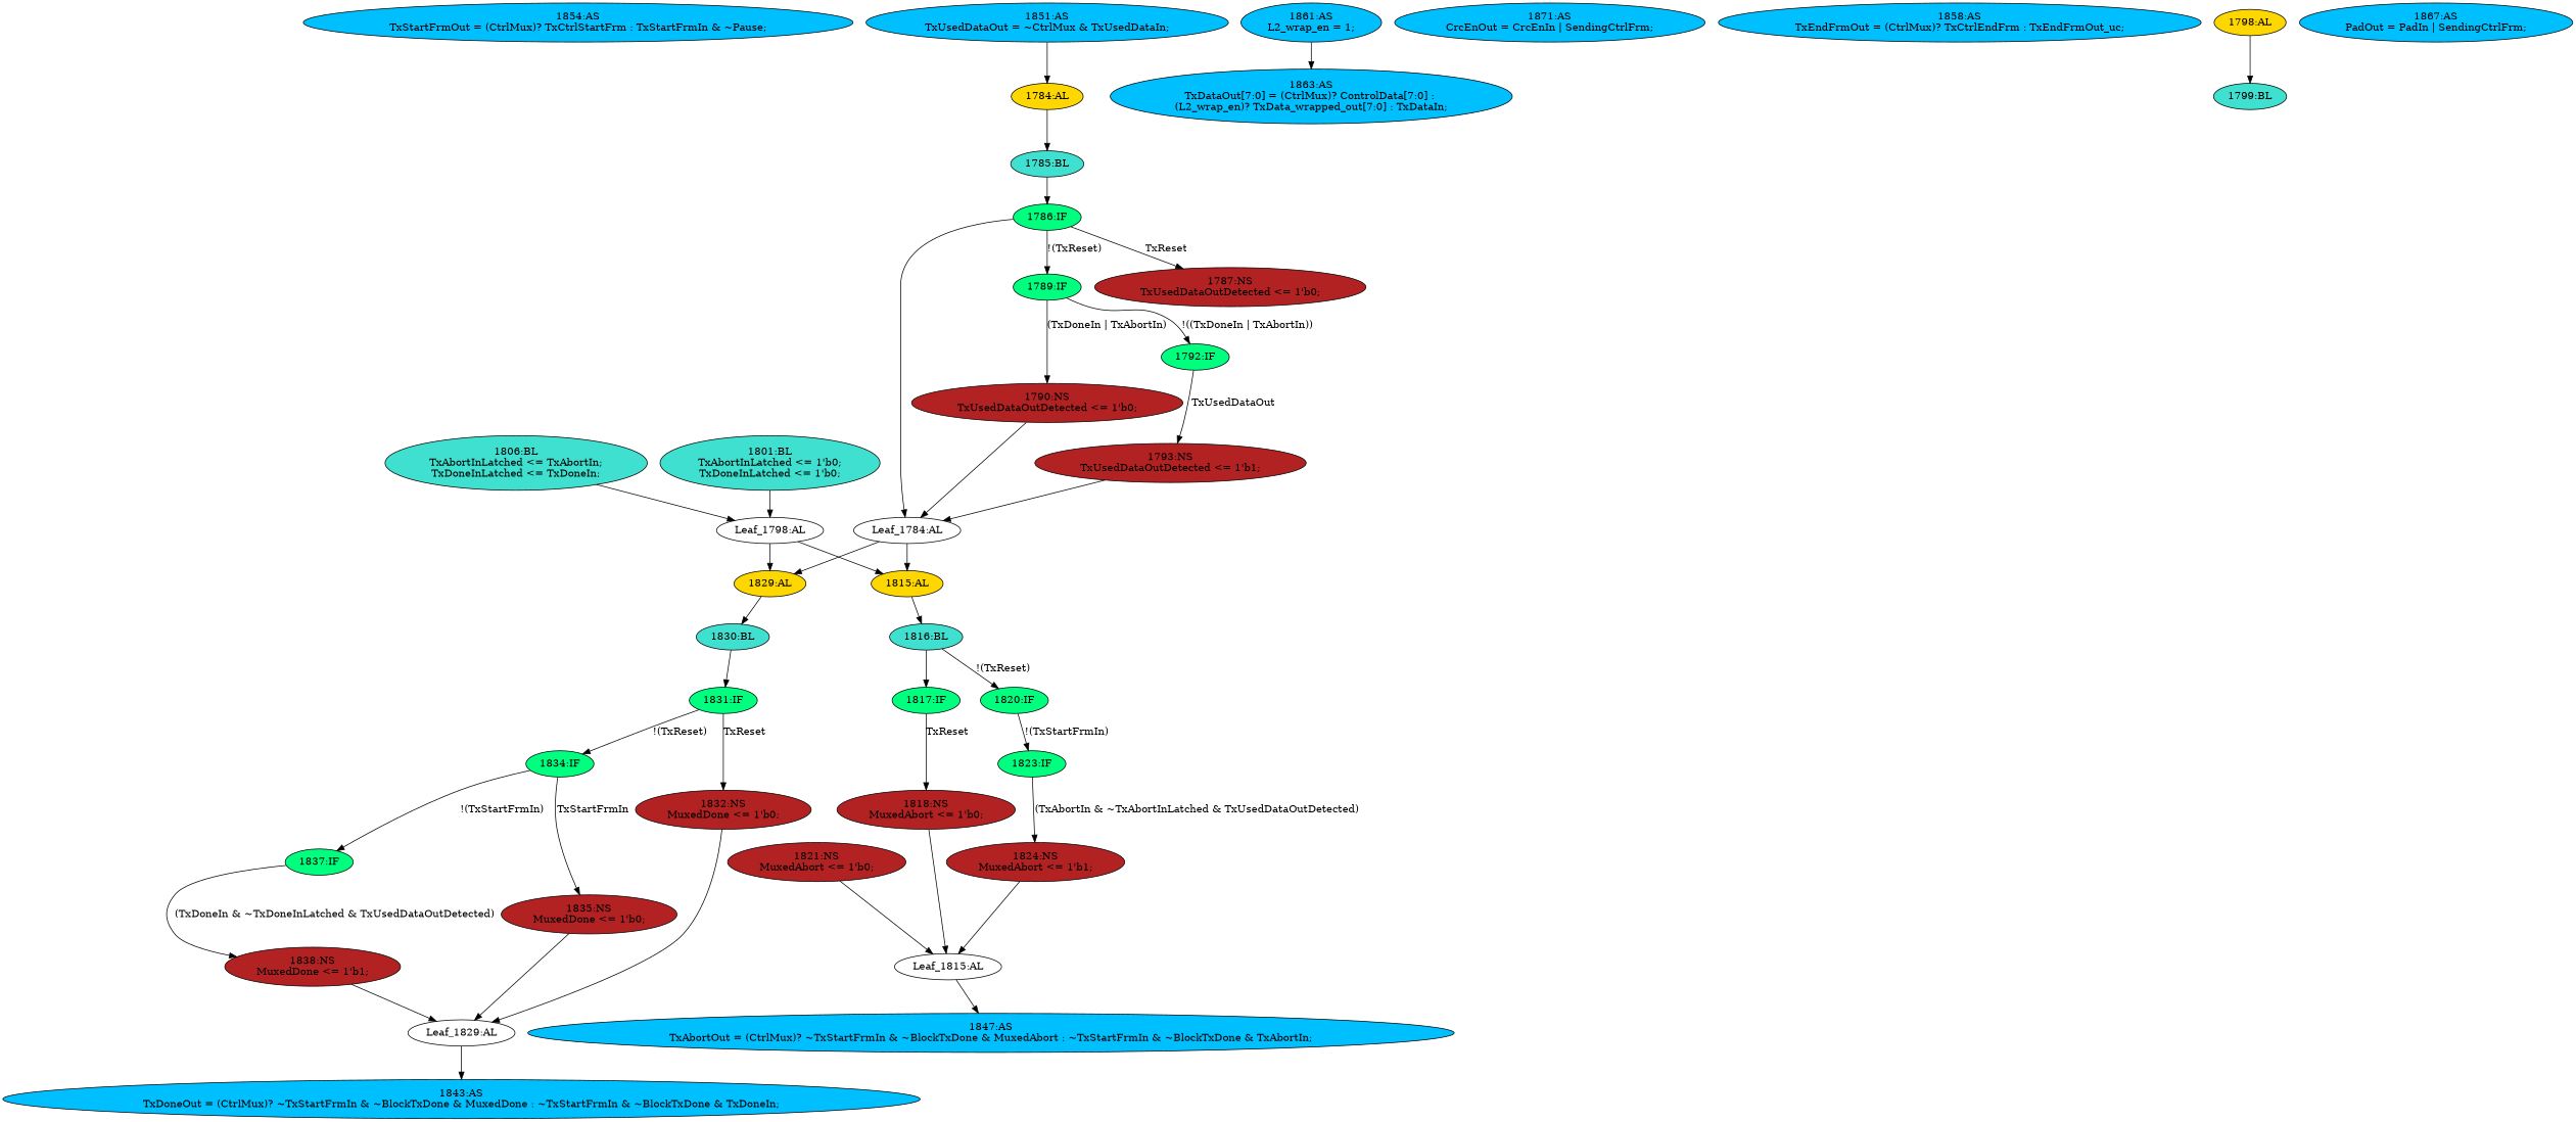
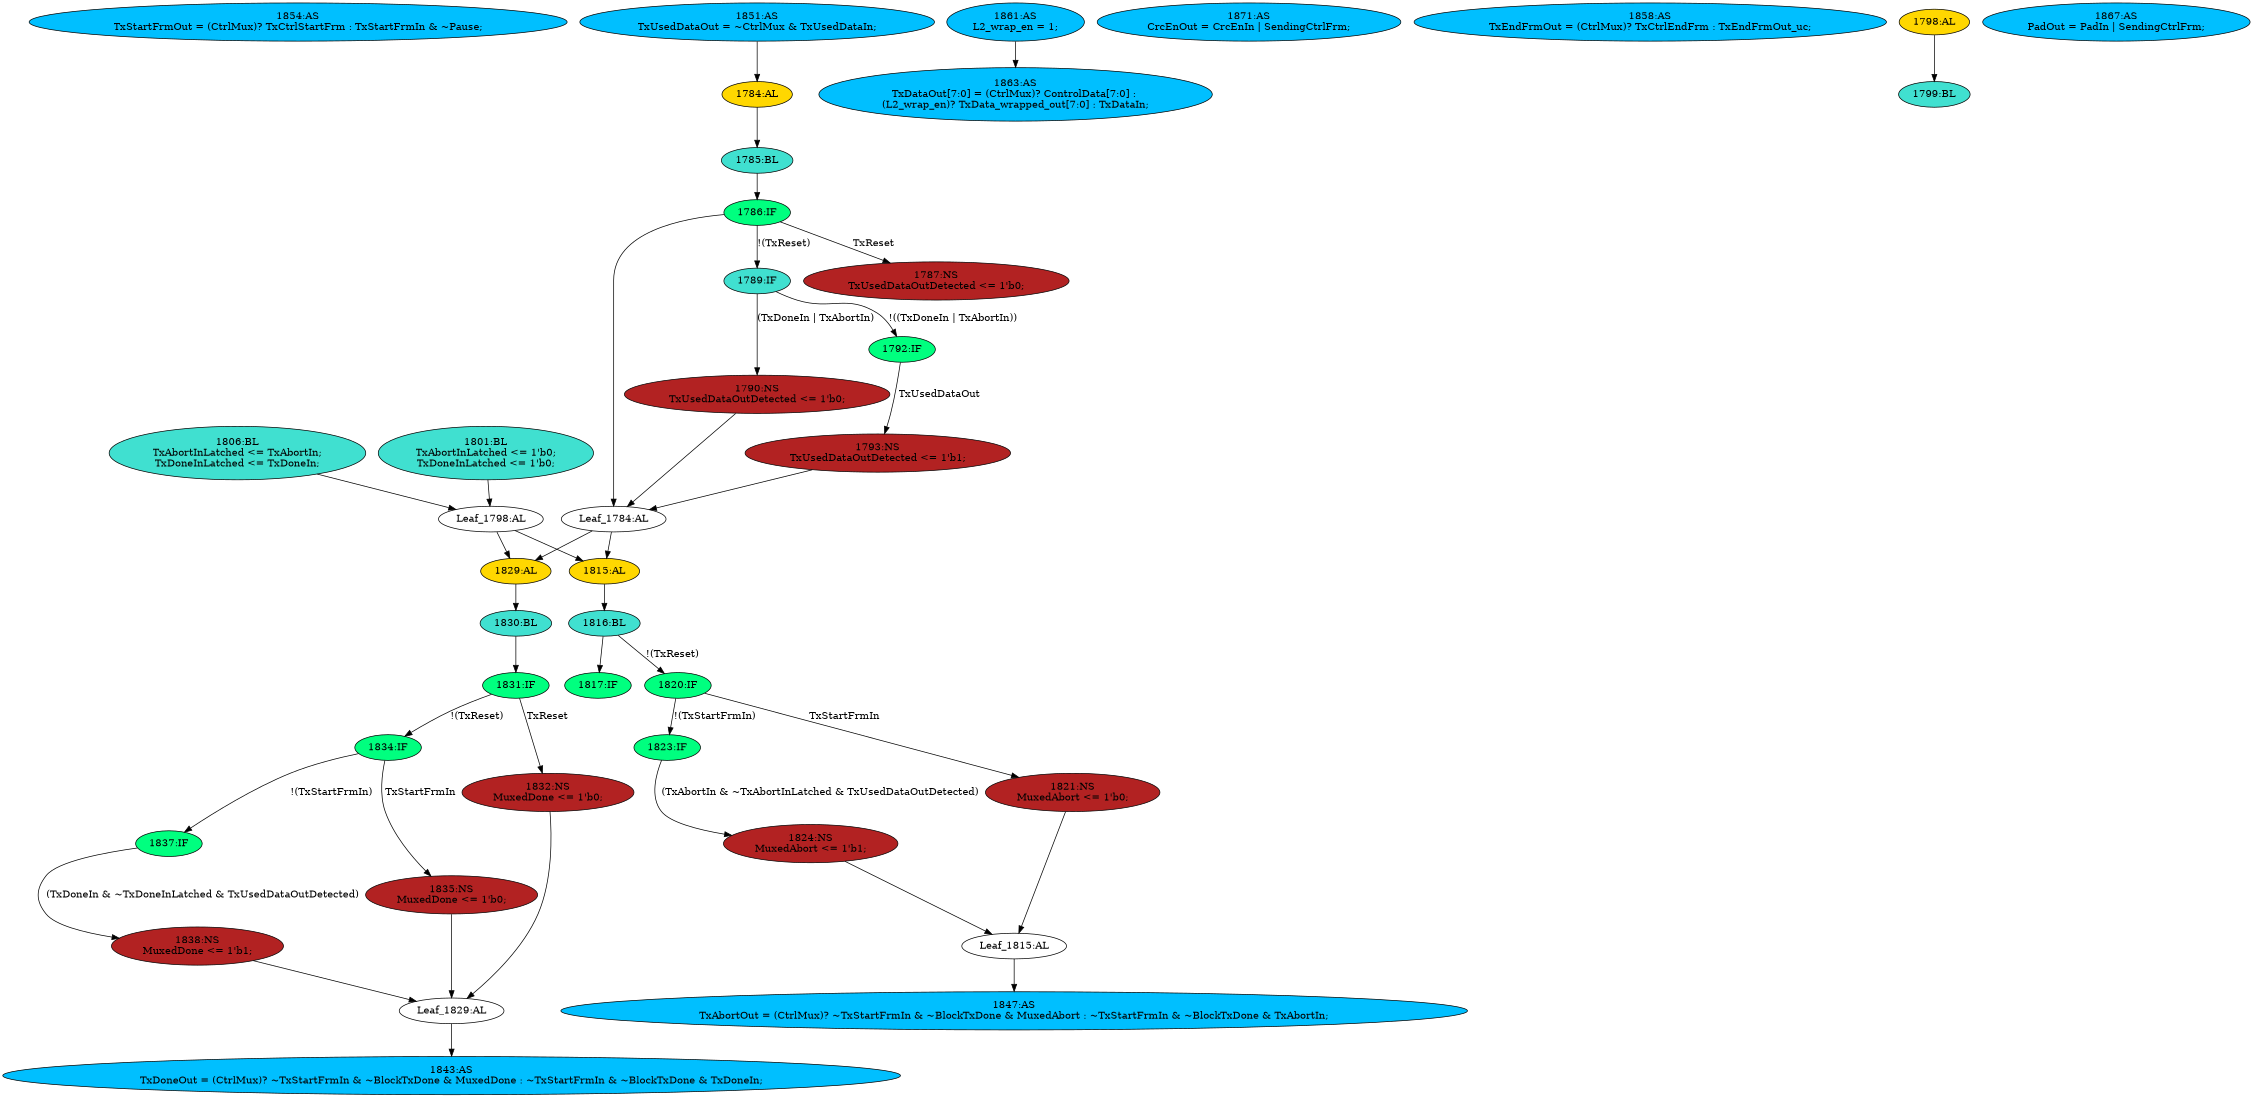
  strict digraph {
    node [fillcolor=deepskyblue statements="[]" style=filled typ=Assign]
    edge [cond="[]" lineno=None]
    n1 [ast="<pyverilog.vparser.ast.Assign object at 0x7f37fb9da110>" def_var="['TxStartFrmOut']" label="1854:AS\nTxStartFrmOut = (CtrlMux)? TxCtrlStartFrm : TxStartFrmIn & ~Pause;" use_var="['CtrlMux', 'TxCtrlStartFrm', 'TxStartFrmIn', 'Pause']"]
    n2 [def_var="['TxAbortInLatched', 'TxDoneInLatched']" label="Leaf_1798:AL" fillcolor="" statements="" style="" typ=""]
    n3 [ast="<pyverilog.vparser.ast.Always object at 0x7f37fba50a50>" clk_sens=True fillcolor=gold label="1829:AL" sens="['MTxClk', 'TxReset']" typ=Always use_var="['TxStartFrmIn', 'TxDoneIn', 'TxUsedDataOutDetected', 'TxReset', 'TxDoneInLatched']"]
    n4 [ast="<pyverilog.vparser.ast.Always object at 0x7f37fba50110>" clk_sens=True fillcolor=gold label="1815:AL" sens="['MTxClk', 'TxReset']" typ=Always use_var="['TxAbortInLatched', 'TxStartFrmIn', 'TxAbortIn', 'TxUsedDataOutDetected', 'TxReset']"]
    n5 [ast="<pyverilog.vparser.ast.Block object at 0x7f37fba50a90>" fillcolor=turquoise label="1830:BL" typ=Block]
    n6 [ast="<pyverilog.vparser.ast.Block object at 0x7f37fba50150>" fillcolor=turquoise label="1816:BL" typ=Block]
    n7 [ast="<pyverilog.vparser.ast.IfStatement object at 0x7f37fba50c10>" fillcolor=springgreen label="1831:IF" typ=IfStatement]
    n8 [ast="<pyverilog.vparser.ast.IfStatement object at 0x7f37fba50590>" fillcolor=springgreen label="1820:IF" typ=IfStatement]
    n9 [ast="<pyverilog.vparser.ast.IfStatement object at 0x7f37fba502d0>" fillcolor=springgreen label="1817:IF" typ=IfStatement]
    n10 [ast="<pyverilog.vparser.ast.IfStatement object at 0x7f37fba55110>" fillcolor=springgreen label="1837:IF" typ=IfStatement]
    n11 [ast="<pyverilog.vparser.ast.NonblockingSubstitution object at 0x7f37fba55310>" fillcolor=firebrick label="1838:NS\nMuxedDone <= 1'b1;" statements="[<pyverilog.vparser.ast.NonblockingSubstitution object at 0x7f37fba55310>]" typ=NonblockingSubstitution]
    n12 [def_var="['MuxedDone']" label="Leaf_1829:AL" fillcolor="" statements="" style="" typ=""]
    n13 [ast="<pyverilog.vparser.ast.Assign object at 0x7f37fba55550>" def_var="['TxDoneOut']" label="1843:AS\nTxDoneOut = (CtrlMux)? ~TxStartFrmIn & ~BlockTxDone & MuxedDone : ~TxStartFrmIn & ~BlockTxDone & TxDoneIn;" use_var="['CtrlMux', 'TxStartFrmIn', 'BlockTxDone', 'MuxedDone', 'TxStartFrmIn', 'BlockTxDone', 'TxDoneIn']"]
    n14 [ast="<pyverilog.vparser.ast.Block object at 0x7f37fba4b990>" fillcolor=turquoise label="1801:BL\nTxAbortInLatched <= 1'b0;\nTxDoneInLatched <= 1'b0;" statements="[<pyverilog.vparser.ast.NonblockingSubstitution object at 0x7f37fba4b9d0>, <pyverilog.vparser.ast.NonblockingSubstitution object at 0x7f37fba4bb50>]" typ=Block]
    n15 [ast="<pyverilog.vparser.ast.NonblockingSubstitution object at 0x7f37fba50550>" fillcolor=firebrick label="1821:NS\nMuxedAbort <= 1'b0;" statements="[<pyverilog.vparser.ast.NonblockingSubstitution object at 0x7f37fba50550>]" typ=NonblockingSubstitution]
    n16 [def_var="['MuxedAbort']" label="Leaf_1815:AL" fillcolor="" statements="" style="" typ=""]
    n17 [ast="<pyverilog.vparser.ast.Assign object at 0x7f37fba55ad0>" def_var="['TxAbortOut']" label="1847:AS\nTxAbortOut = (CtrlMux)? ~TxStartFrmIn & ~BlockTxDone & MuxedAbort : ~TxStartFrmIn & ~BlockTxDone & TxAbortIn;" use_var="['CtrlMux', 'TxStartFrmIn', 'BlockTxDone', 'MuxedAbort', 'TxStartFrmIn', 'BlockTxDone', 'TxAbortIn']"]
    n18 [ast="<pyverilog.vparser.ast.Assign object at 0x7f37fb9da650>" def_var="['L2_wrap_en']" label="1861:AS\nL2_wrap_en = 1;" use_var="[]"]
    n19 [ast="<pyverilog.vparser.ast.Assign object at 0x7f37fb9da9d0>" def_var="['TxDataOut']" label="1863:AS\nTxDataOut[7:0] = (CtrlMux)? ControlData[7:0] : \n(L2_wrap_en)? TxData_wrapped_out[7:0] : TxDataIn;" use_var="['CtrlMux', 'ControlData', 'L2_wrap_en', 'TxData_wrapped_out', 'TxDataIn']"]
    n20 [ast="<pyverilog.vparser.ast.Block object at 0x7f37fba4bd10>" fillcolor=turquoise label="1806:BL\nTxAbortInLatched <= TxAbortIn;\nTxDoneInLatched <= TxDoneIn;" statements="[<pyverilog.vparser.ast.NonblockingSubstitution object at 0x7f37fba4bd50>, <pyverilog.vparser.ast.NonblockingSubstitution object at 0x7f37fba4bed0>]" typ=Block]
    n21 [ast="<pyverilog.vparser.ast.IfStatement object at 0x7f37fba50ed0>" fillcolor=springgreen label="1834:IF" typ=IfStatement]
    n22 [ast="<pyverilog.vparser.ast.NonblockingSubstitution object at 0x7f37fba50e90>" fillcolor=firebrick label="1835:NS\nMuxedDone <= 1'b0;" statements="[<pyverilog.vparser.ast.NonblockingSubstitution object at 0x7f37fba50e90>]" typ=NonblockingSubstitution]
    n23 [ast="<pyverilog.vparser.ast.IfStatement object at 0x7f37fba50790>" fillcolor=springgreen label="1823:IF" typ=IfStatement]
    n24 [ast="<pyverilog.vparser.ast.NonblockingSubstitution object at 0x7f37fba50990>" fillcolor=firebrick label="1824:NS\nMuxedAbort <= 1'b1;" statements="[<pyverilog.vparser.ast.NonblockingSubstitution object at 0x7f37fba50990>]" typ=NonblockingSubstitution]
    n25 [ast="<pyverilog.vparser.ast.NonblockingSubstitution object at 0x7f37fba50bd0>" fillcolor=firebrick label="1832:NS\nMuxedDone <= 1'b0;" statements="[<pyverilog.vparser.ast.NonblockingSubstitution object at 0x7f37fba50bd0>]" typ=NonblockingSubstitution]
    n26 [ast="<pyverilog.vparser.ast.NonblockingSubstitution object at 0x7f37fba4b750>" fillcolor=firebrick label="1793:NS\nTxUsedDataOutDetected <= 1'b1;" statements="[<pyverilog.vparser.ast.NonblockingSubstitution object at 0x7f37fba4b750>]" typ=NonblockingSubstitution]
    n27 [def_var="['TxUsedDataOutDetected']" label="Leaf_1784:AL" fillcolor="" statements="" style="" typ=""]
-   n28 [ast="<pyverilog.vparser.ast.NonblockingSubstitution object at 0x7f37fba50290>" fillcolor=firebrick label="1818:NS\nMuxedAbort <= 1'b0;" statements="[<pyverilog.vparser.ast.NonblockingSubstitution object at 0x7f37fba50290>]" typ=NonblockingSubstitution]
    n29 [ast="<pyverilog.vparser.ast.Assign object at 0x7f37fba55e10>" def_var="['TxUsedDataOut']" label="1851:AS\nTxUsedDataOut = ~CtrlMux & TxUsedDataIn;" use_var="['CtrlMux', 'TxUsedDataIn']"]
    n30 [ast="<pyverilog.vparser.ast.Always object at 0x7f37fba47f10>" clk_sens=True fillcolor=gold label="1784:AL" sens="['MTxClk', 'TxReset']" typ=Always use_var="['TxDoneIn', 'TxAbortIn', 'TxUsedDataOut', 'TxReset']"]
    n31 [ast="<pyverilog.vparser.ast.Block object at 0x7f37fba47f50>" fillcolor=turquoise label="1785:BL" typ=Block]
    n32 [ast="<pyverilog.vparser.ast.IfStatement object at 0x7f37fba4b150>" fillcolor=springgreen label="1786:IF" typ=IfStatement]
    n33 [ast="<pyverilog.vparser.ast.NonblockingSubstitution object at 0x7f37fba4b110>" fillcolor=firebrick label="1787:NS\nTxUsedDataOutDetected <= 1'b0;" statements="[<pyverilog.vparser.ast.NonblockingSubstitution object at 0x7f37fba4b110>]" typ=NonblockingSubstitution]
-   n34 [ast="<pyverilog.vparser.ast.IfStatement object at 0x7f37fba4b490>" fillcolor=springgreen label="1789:IF" typ=IfStatement]
+   n34 [ast="<pyverilog.vparser.ast.IfStatement object at 0x7f37fba4b490>" fillcolor=turquoise label="1789:IF" typ=IfStatement]
    n35 [ast="<pyverilog.vparser.ast.IfStatement object at 0x7f37fba4b650>" fillcolor=springgreen label="1792:IF" typ=IfStatement]
    n36 [ast="<pyverilog.vparser.ast.NonblockingSubstitution object at 0x7f37fba4b450>" fillcolor=firebrick label="1790:NS\nTxUsedDataOutDetected <= 1'b0;" statements="[<pyverilog.vparser.ast.NonblockingSubstitution object at 0x7f37fba4b450>]" typ=NonblockingSubstitution]
    n37 [ast="<pyverilog.vparser.ast.Assign object at 0x7f37fb9daf90>" def_var="['CrcEnOut']" label="1871:AS\nCrcEnOut = CrcEnIn | SendingCtrlFrm;" use_var="['CrcEnIn', 'SendingCtrlFrm']"]
    n38 [ast="<pyverilog.vparser.ast.Assign object at 0x7f37fb9da450>" def_var="['TxEndFrmOut']" label="1858:AS\nTxEndFrmOut = (CtrlMux)? TxCtrlEndFrm : TxEndFrmOut_uc;" use_var="['CtrlMux', 'TxCtrlEndFrm', 'TxEndFrmOut_uc']"]
    n39 [ast="<pyverilog.vparser.ast.Block object at 0x7f37fba4b810>" fillcolor=turquoise label="1799:BL" typ=Block]
    n40 [ast="<pyverilog.vparser.ast.Always object at 0x7f37fba4b790>" clk_sens=True fillcolor=gold label="1798:AL" sens="['MTxClk', 'TxReset']" typ=Always use_var="['TxDoneIn', 'TxAbortIn', 'TxReset']"]
    n41 [ast="<pyverilog.vparser.ast.Assign object at 0x7f37fb9dad90>" def_var="['PadOut']" label="1867:AS\nPadOut = PadIn | SendingCtrlFrm;" use_var="['PadIn', 'SendingCtrlFrm']"]
    n2 -> n3 [cond="" lineno=""]
    n2 -> n4 [cond="" lineno=""]
    n3 -> n5
    n4 -> n6
    n5 -> n7
    n6 -> n8 [cond="['TxReset']" label="!(TxReset)" lineno=1817]
    n6 -> n9
    n7 -> n21 [cond="['TxReset']" label="!(TxReset)" lineno=1831]
    n7 -> n25 [cond="['TxReset']" label=TxReset lineno=1831]
+   n8 -> n15 [cond="['TxStartFrmIn']" label=TxStartFrmIn lineno=1820]
    n8 -> n23 [cond="['TxStartFrmIn']" label="!(TxStartFrmIn)" lineno=1820]
-   n9 -> n28 [cond="['TxReset']" label=TxReset lineno=1817]
    n10 -> n11 [cond="['TxDoneIn', 'TxDoneInLatched', 'TxUsedDataOutDetected']" label="(TxDoneIn & ~TxDoneInLatched & TxUsedDataOutDetected)" lineno=1837]
    n11 -> n12
    n12 -> n13 [cond="" lineno=""]
    n14 -> n2
    n15 -> n16
    n16 -> n17 [cond="" lineno=""]
    n18 -> n19 [cond="" lineno=""]
    n20 -> n2
    n21 -> n10 [cond="['TxStartFrmIn']" label="!(TxStartFrmIn)" lineno=1834]
    n21 -> n22 [cond="['TxStartFrmIn']" label=TxStartFrmIn lineno=1834]
    n22 -> n12
    n23 -> n24 [cond="['TxAbortIn', 'TxAbortInLatched', 'TxUsedDataOutDetected']" label="(TxAbortIn & ~TxAbortInLatched & TxUsedDataOutDetected)" lineno=1823]
    n24 -> n16
    n25 -> n12
    n26 -> n27
    n27 -> n3 [cond="" lineno=""]
    n27 -> n4 [cond="" lineno=""]
-   n28 -> n16
    n29 -> n30 [cond="" lineno=""]
    n30 -> n31
    n31 -> n32
    n32 -> n27
    n32 -> n33 [cond="['TxReset']" label=TxReset lineno=1786]
    n32 -> n34 [cond="['TxReset']" label="!(TxReset)" lineno=1786]
    n34 -> n35 [cond="['TxDoneIn', 'TxAbortIn']" label="!((TxDoneIn | TxAbortIn))" lineno=1789]
    n34 -> n36 [cond="['TxDoneIn', 'TxAbortIn']" label="(TxDoneIn | TxAbortIn)" lineno=1789]
    n35 -> n26 [cond="['TxUsedDataOut']" label=TxUsedDataOut lineno=1792]
    n36 -> n27
    n40 -> n39
  }
